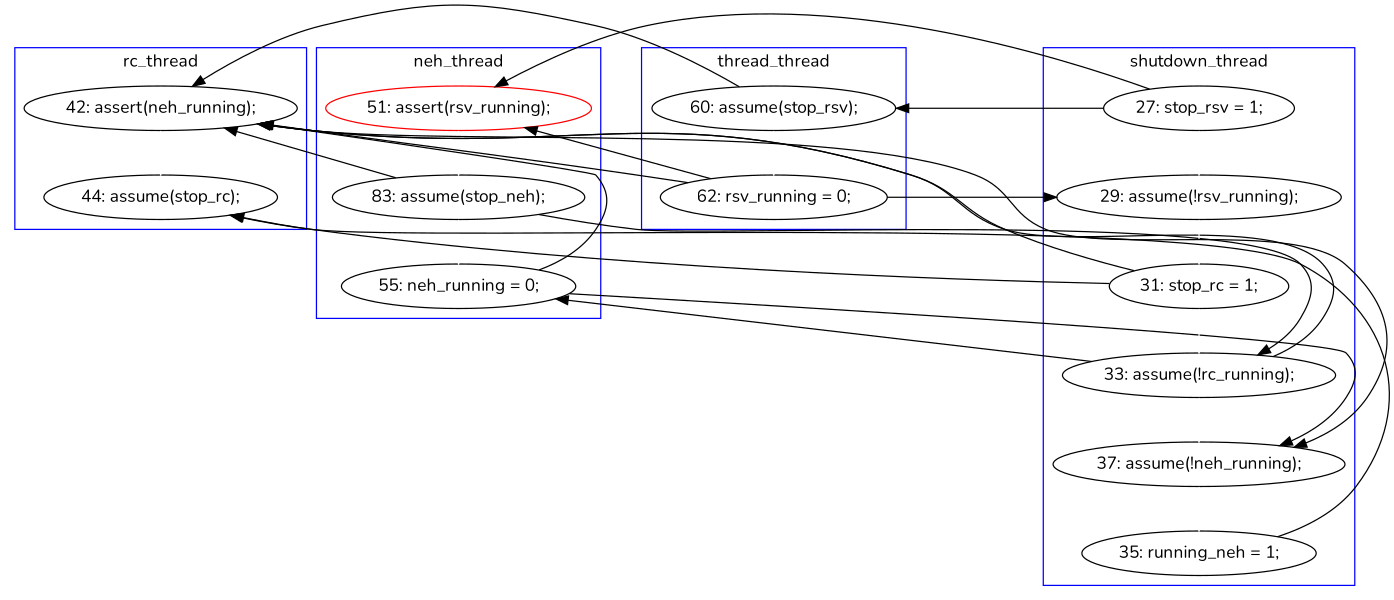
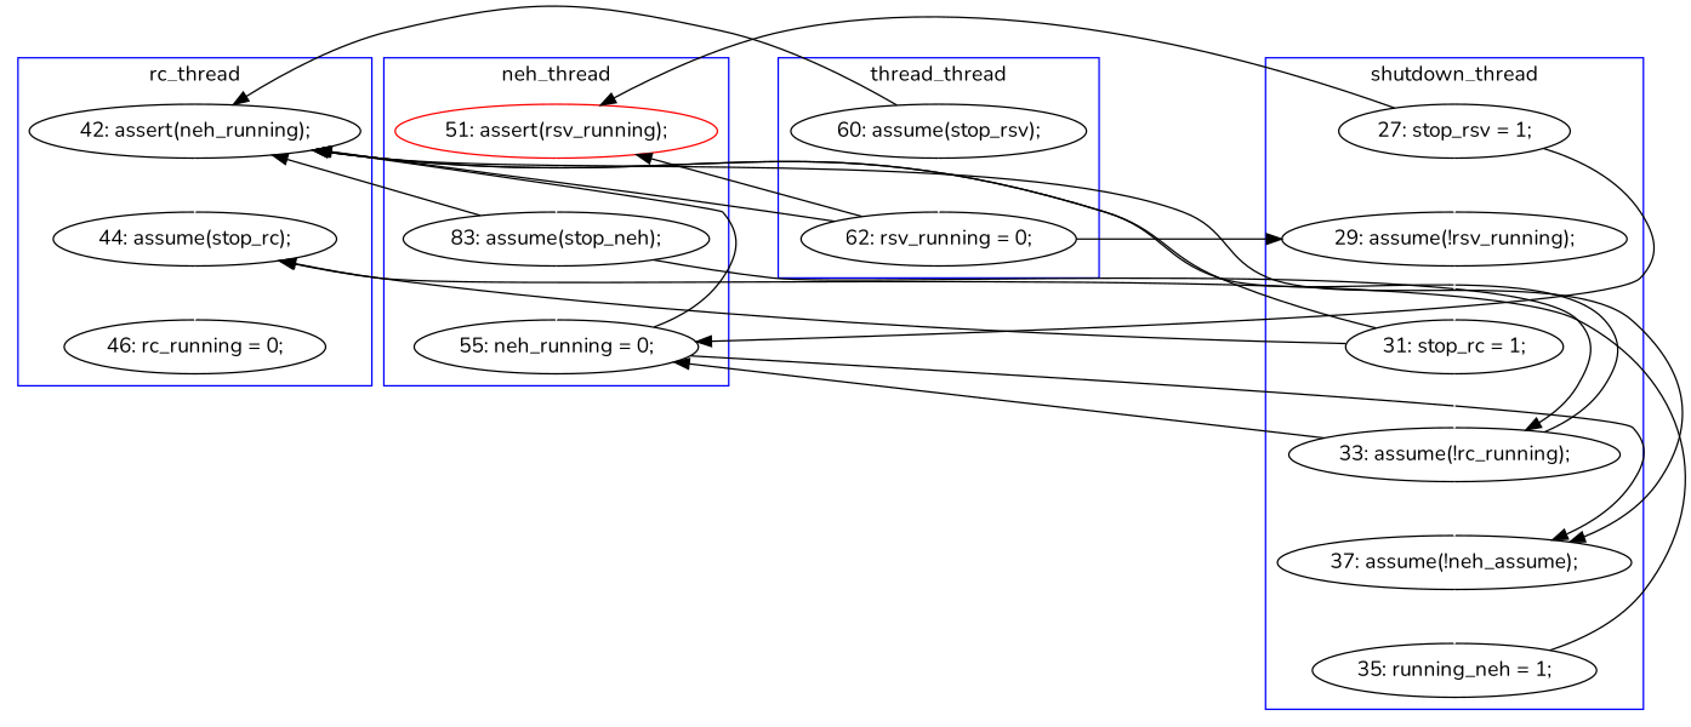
  digraph {
    fontname=Nunito
    node [fontname=Nunito]
    edge [color=black fontname=Nunito style=solid constraint=false]
    n1 [label="83: assume(stop_neh);"]
    n2 [color=red label="51: assert(rsv_running);"]
    n3 [label="55: neh_running = 0;"]
    n4 [label="62: rsv_running = 0;"]
    n5 [label="60: assume(stop_rsv);"]
    n6 [label="33: assume(!rc_running);"]
-   n7 [label="37: assume(!neh_running);"]
+   n7 [label="37: assume(!neh_assume);"]
    n8 [label="31: stop_rc = 1;"]
    n9 [label="29: assume(!rsv_running);"]
    n10 [label="27: stop_rsv = 1;"]
    n11 [label="35: running_neh = 1;"]
    n12 [label="42: assert(neh_running);"]
    n13 [label="44: assume(stop_rc);"]
+   n14 [label="46: rc_running = 0;"]
    subgraph cluster_1 {
      color=blue
      label=neh_thread
      n1
      n2
      n3
    }
    subgraph cluster_2 {
      color=blue
      label=thread_thread
      n4
      n5
    }
    subgraph cluster_3 {
      color=blue
      label=shutdown_thread
      n6
      n7
      n8
      n9
      n10
      n11
    }
    subgraph cluster_4 {
      color=blue
      label=rc_thread
      n12
      n13
+     n14
    }
    n1 -> n3 [color=white constraint=""]
    n1 -> n6
    n1 -> n12
    n2 -> n1 [color=white constraint=""]
    n3 -> n7
    n3 -> n12
    n4 -> n2
    n4 -> n9
    n4 -> n12
    n5 -> n4 [color=white constraint=""]
    n5 -> n12
    n6 -> n3
    n6 -> n7 [color=white constraint=""]
    n6 -> n12
    n7 -> n11 [color=white constraint=""]
    n8 -> n6 [color=white constraint=""]
    n8 -> n12
    n8 -> n13
    n9 -> n8 [color=white constraint=""]
    n10 -> n2
-   n10 -> n5
+   n10 -> n3
    n10 -> n9 [color=white constraint=""]
    n11 -> n13
    n12 -> n7
    n12 -> n13 [color=white constraint=""]
+   n13 -> n14 [color=white constraint=""]
  }
